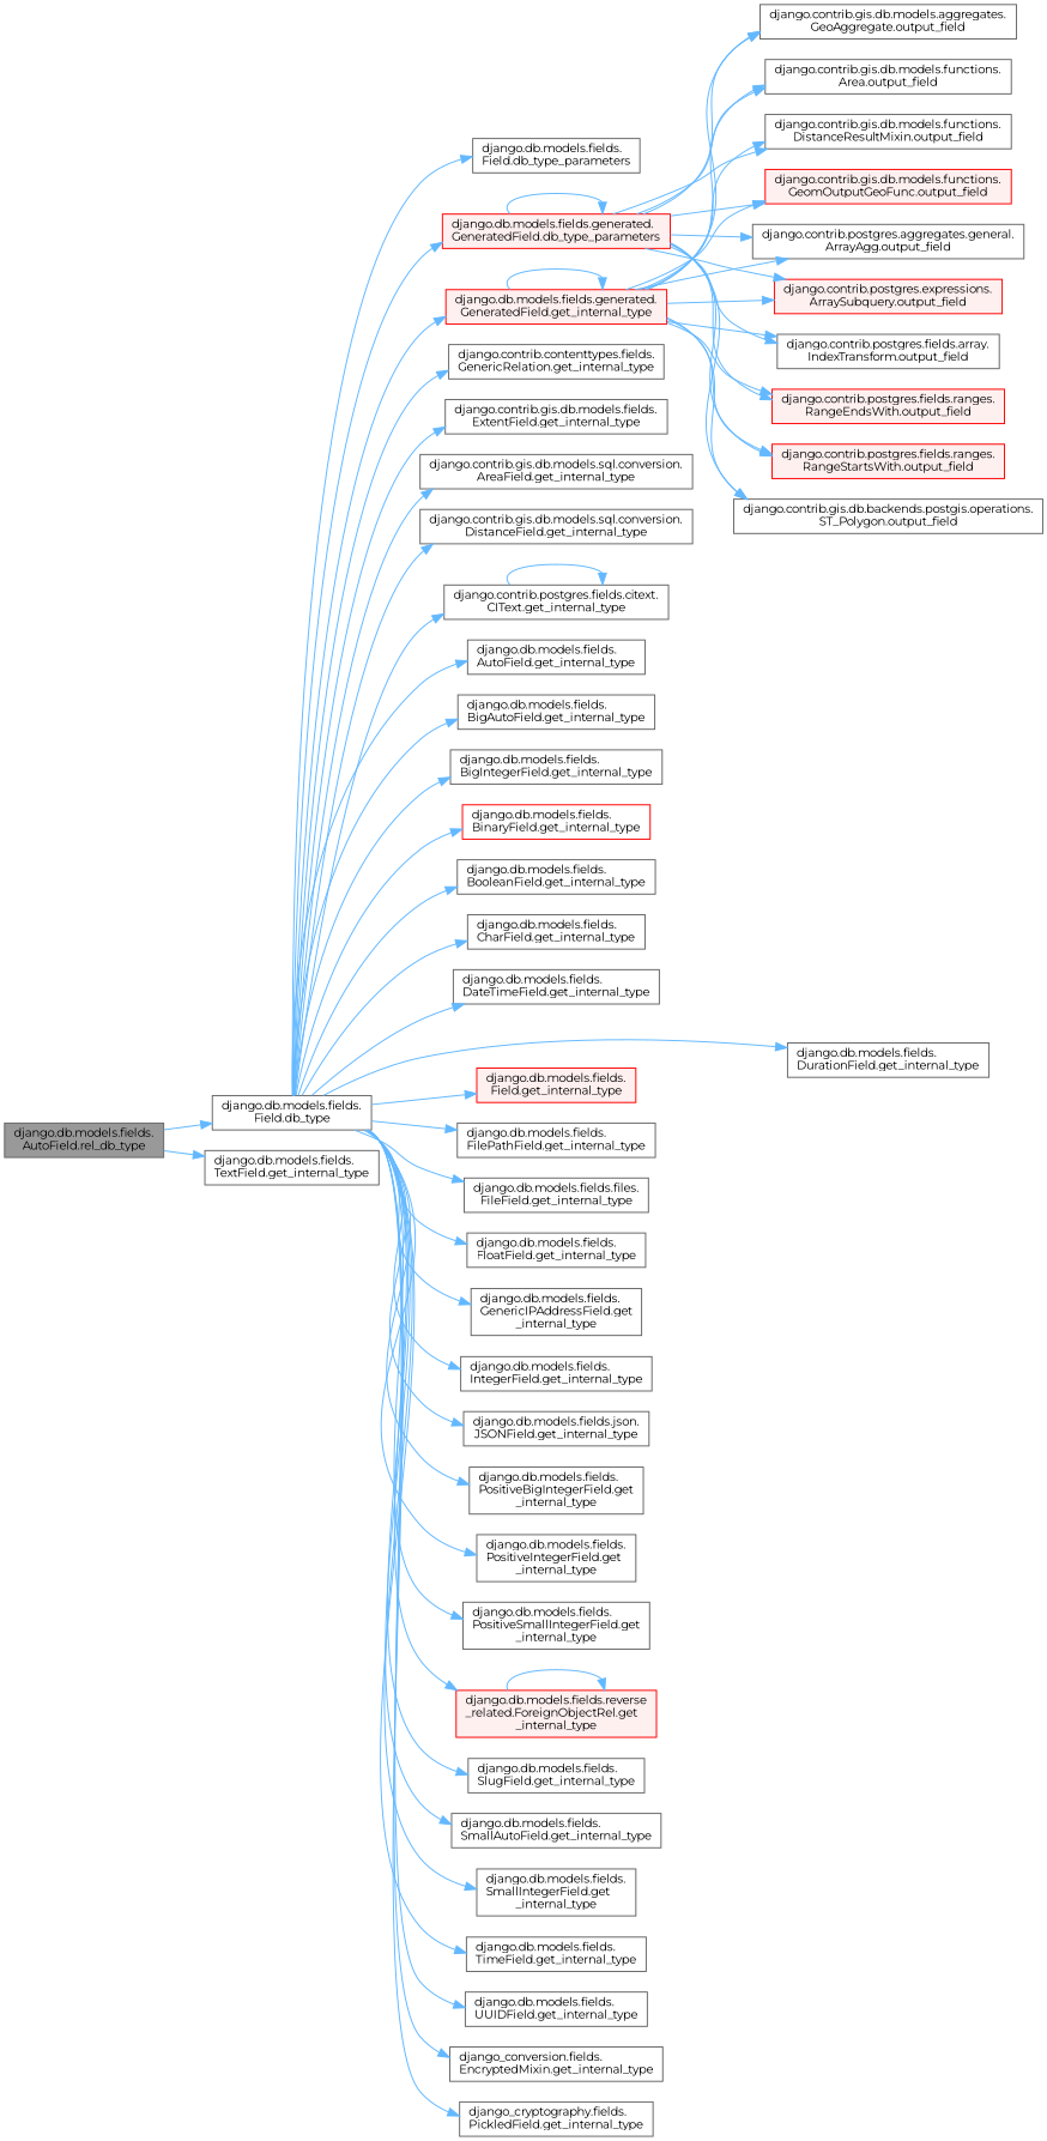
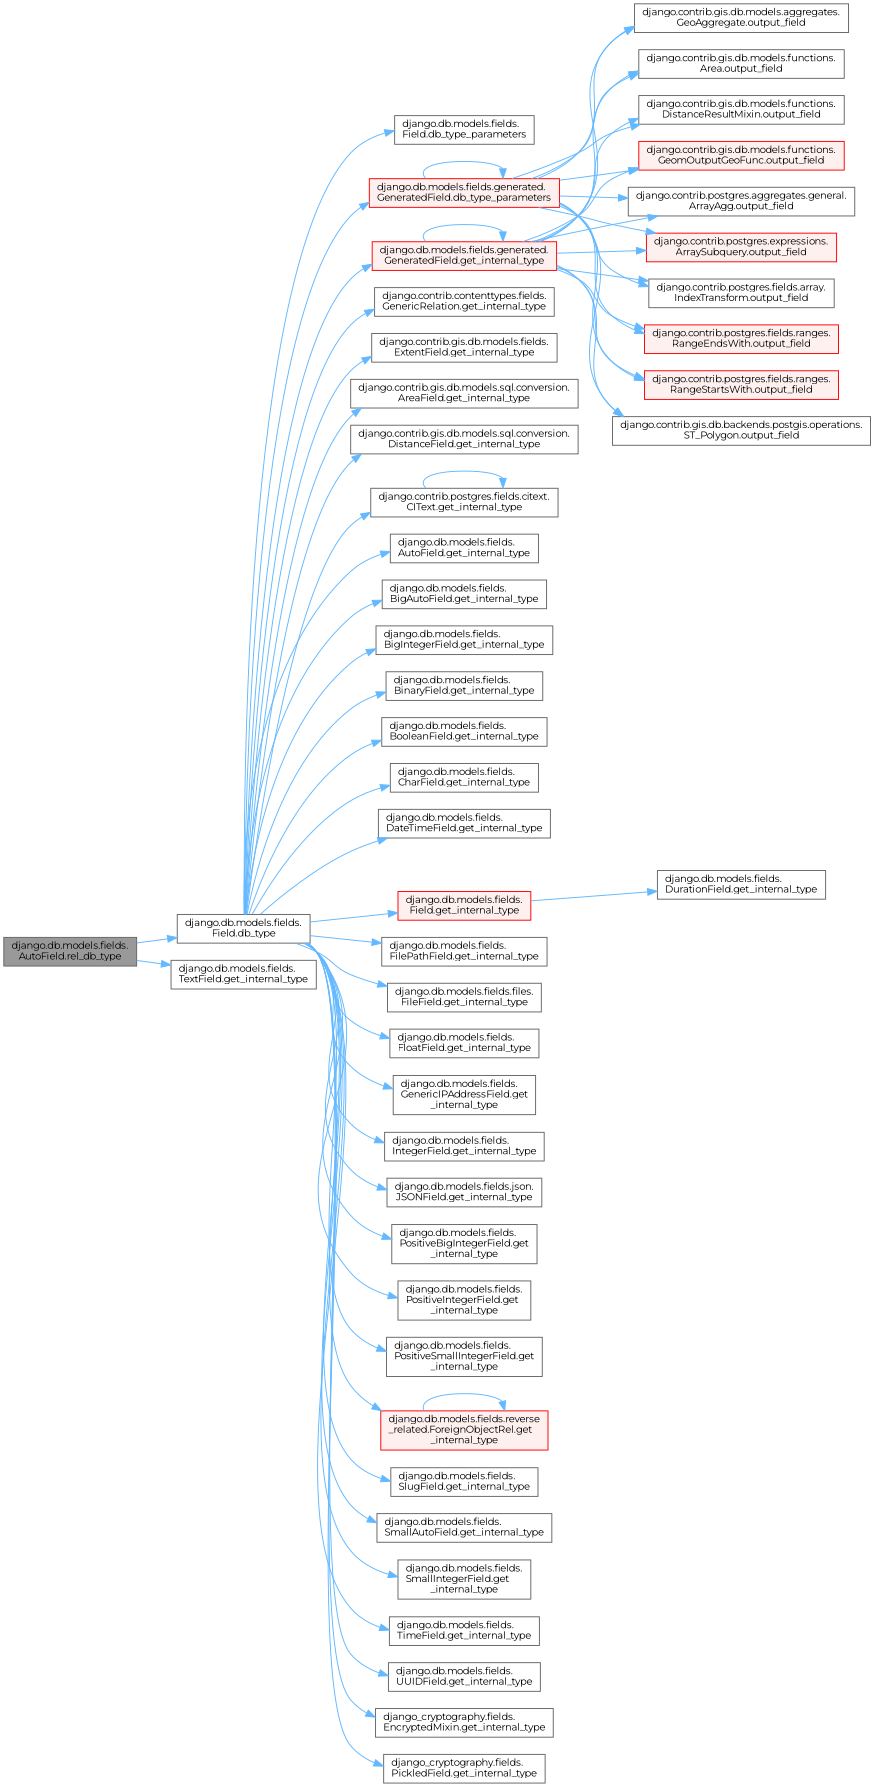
  digraph {
    fontname=Montserrat
    rankdir=LR
    node [color=grey40 fillcolor=white fontname=Montserrat fontsize=10 shape=box style=filled]
    edge [color=steelblue1 fontname=Montserrat fontsize=10 labelfontname=Helvetica labelfontsize=10 style=solid]
    n1 [color=gray40 fillcolor=grey60 fontcolor=black height=0.2 label="django.db.models.fields.\lAutoField.rel_db_type" width=0.4]
    n2 [height=0.2 label="django.db.models.fields.\lField.db_type" width=0.4]
    n3 [height=0.2 label="django.db.models.fields.\lTextField.get_internal_type" width=0.4]
    n4 [height=0.2 label="django.db.models.fields.\lField.db_type_parameters" width=0.4]
    n5 [color=red fillcolor="#FFF0F0" height=0.2 label="django.db.models.fields.generated.\lGeneratedField.db_type_parameters" width=0.4]
    n6 [height=0.2 label="django.contrib.contenttypes.fields.\lGenericRelation.get_internal_type" width=0.4]
    n7 [height=0.2 label="django.contrib.gis.db.models.fields.\lExtentField.get_internal_type" width=0.4]
    n8 [height=0.2 label="django.contrib.gis.db.models.sql.conversion.\lAreaField.get_internal_type" width=0.4]
    n9 [height=0.2 label="django.contrib.gis.db.models.sql.conversion.\lDistanceField.get_internal_type" width=0.4]
    n10 [height=0.2 label="django.contrib.postgres.fields.citext.\lCIText.get_internal_type" width=0.4]
    n11 [height=0.2 label="django.db.models.fields.\lAutoField.get_internal_type" width=0.4]
    n12 [height=0.2 label="django.db.models.fields.\lBigAutoField.get_internal_type" width=0.4]
    n13 [height=0.2 label="django.db.models.fields.\lBigIntegerField.get_internal_type" width=0.4]
-   n14 [color=red height=0.2 label="django.db.models.fields.\lBinaryField.get_internal_type" width=0.4]
+   n14 [height=0.2 label="django.db.models.fields.\lBinaryField.get_internal_type" width=0.4]
    n15 [height=0.2 label="django.db.models.fields.\lBooleanField.get_internal_type" width=0.4]
    n16 [height=0.2 label="django.db.models.fields.\lCharField.get_internal_type" width=0.4]
    n17 [height=0.2 label="django.db.models.fields.\lDateTimeField.get_internal_type" width=0.4]
    n18 [height=0.2 label="django.db.models.fields.\lDurationField.get_internal_type" width=0.4]
    n19 [color=red fillcolor="#FFF0F0" height=0.2 label="django.db.models.fields.\lField.get_internal_type" width=0.4]
    n20 [height=0.2 label="django.db.models.fields.\lFilePathField.get_internal_type" width=0.4]
    n21 [height=0.2 label="django.db.models.fields.files.\lFileField.get_internal_type" width=0.4]
    n22 [height=0.2 label="django.db.models.fields.\lFloatField.get_internal_type" width=0.4]
    n23 [color=red fillcolor="#FFF0F0" height=0.2 label="django.db.models.fields.generated.\lGeneratedField.get_internal_type" width=0.4]
    n24 [height=0.2 label="django.db.models.fields.\lGenericIPAddressField.get\l_internal_type" width=0.4]
    n25 [height=0.2 label="django.db.models.fields.\lIntegerField.get_internal_type" width=0.4]
    n26 [height=0.2 label="django.db.models.fields.json.\lJSONField.get_internal_type" width=0.4]
    n27 [height=0.2 label="django.db.models.fields.\lPositiveBigIntegerField.get\l_internal_type" width=0.4]
    n28 [height=0.2 label="django.db.models.fields.\lPositiveIntegerField.get\l_internal_type" width=0.4]
    n29 [height=0.2 label="django.db.models.fields.\lPositiveSmallIntegerField.get\l_internal_type" width=0.4]
    n30 [color=red fillcolor="#FFF0F0" height=0.2 label="django.db.models.fields.reverse\l_related.ForeignObjectRel.get\l_internal_type" width=0.4]
    n31 [height=0.2 label="django.db.models.fields.\lSlugField.get_internal_type" width=0.4]
    n32 [height=0.2 label="django.db.models.fields.\lSmallAutoField.get_internal_type" width=0.4]
    n33 [height=0.2 label="django.db.models.fields.\lSmallIntegerField.get\l_internal_type" width=0.4]
    n34 [height=0.2 label="django.db.models.fields.\lTimeField.get_internal_type" width=0.4]
    n35 [height=0.2 label="django.db.models.fields.\lUUIDField.get_internal_type" width=0.4]
-   n36 [height=0.2 label="django_conversion.fields.\lEncryptedMixin.get_internal_type" width=0.4]
+   n36 [height=0.2 label="django_cryptography.fields.\lEncryptedMixin.get_internal_type" width=0.4]
    n37 [height=0.2 label="django_cryptography.fields.\lPickledField.get_internal_type" width=0.4]
    n38 [height=0.2 label="django.contrib.gis.db.backends.postgis.operations.\lST_Polygon.output_field" width=0.4]
    n39 [height=0.2 label="django.contrib.gis.db.models.aggregates.\lGeoAggregate.output_field" width=0.4]
    n40 [height=0.2 label="django.contrib.gis.db.models.functions.\lArea.output_field" width=0.4]
    n41 [height=0.2 label="django.contrib.gis.db.models.functions.\lDistanceResultMixin.output_field" width=0.4]
    n42 [color=red fillcolor="#FFF0F0" height=0.2 label="django.contrib.gis.db.models.functions.\lGeomOutputGeoFunc.output_field" width=0.4]
    n43 [height=0.2 label="django.contrib.postgres.aggregates.general.\lArrayAgg.output_field" width=0.4]
    n44 [color=red fillcolor="#FFF0F0" height=0.2 label="django.contrib.postgres.expressions.\lArraySubquery.output_field" width=0.4]
    n45 [height=0.2 label="django.contrib.postgres.fields.array.\lIndexTransform.output_field" width=0.4]
    n46 [color=red fillcolor="#FFF0F0" height=0.2 label="django.contrib.postgres.fields.ranges.\lRangeEndsWith.output_field" width=0.4]
    n47 [color=red fillcolor="#FFF0F0" height=0.2 label="django.contrib.postgres.fields.ranges.\lRangeStartsWith.output_field" width=0.4]
    n1 -> n2
    n1 -> n3
    n2 -> n4
    n2 -> n5
    n2 -> n6
    n2 -> n7
    n2 -> n8
    n2 -> n9
    n2 -> n10
    n2 -> n11
    n2 -> n12
    n2 -> n13
    n2 -> n14
    n2 -> n15
    n2 -> n16
    n2 -> n17
-   n2 -> n18
+   n19 -> n18
    n2 -> n19
    n2 -> n20
    n2 -> n21
    n2 -> n22
    n2 -> n23
    n2 -> n24
    n2 -> n25
    n2 -> n26
    n2 -> n27
    n2 -> n28
    n2 -> n29
    n2 -> n30
    n2 -> n31
    n2 -> n32
    n2 -> n33
    n2 -> n34
    n2 -> n35
    n2 -> n36
    n2 -> n37
    n5 -> n5
    n5 -> n38
    n5 -> n39
    n5 -> n40
    n5 -> n41
    n5 -> n42
    n5 -> n43
    n5 -> n44
    n5 -> n45
    n5 -> n46
    n5 -> n47
    n10 -> n10
    n23 -> n23
    n23 -> n38
    n23 -> n39
    n23 -> n40
    n23 -> n41
    n23 -> n42
    n23 -> n43
    n23 -> n44
    n23 -> n45
    n23 -> n46
    n23 -> n47
    n30 -> n30
  }
